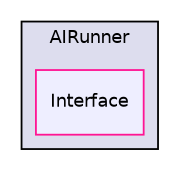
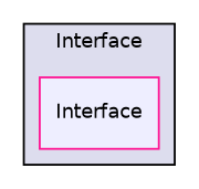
  digraph {
    compound=true
    n1 [fillcolor="#eeeeff" fontname=Helvetica fontsize=10 label=Interface pencolor=black shape=box style=filled color=deeppink]
    subgraph cluster_1 {
      bgcolor="#ddddee"
      fontname=Helvetica
      fontsize=10
-     label=AIRunner
+     label=Interface
      pencolor=black
      n1
    }
  }
